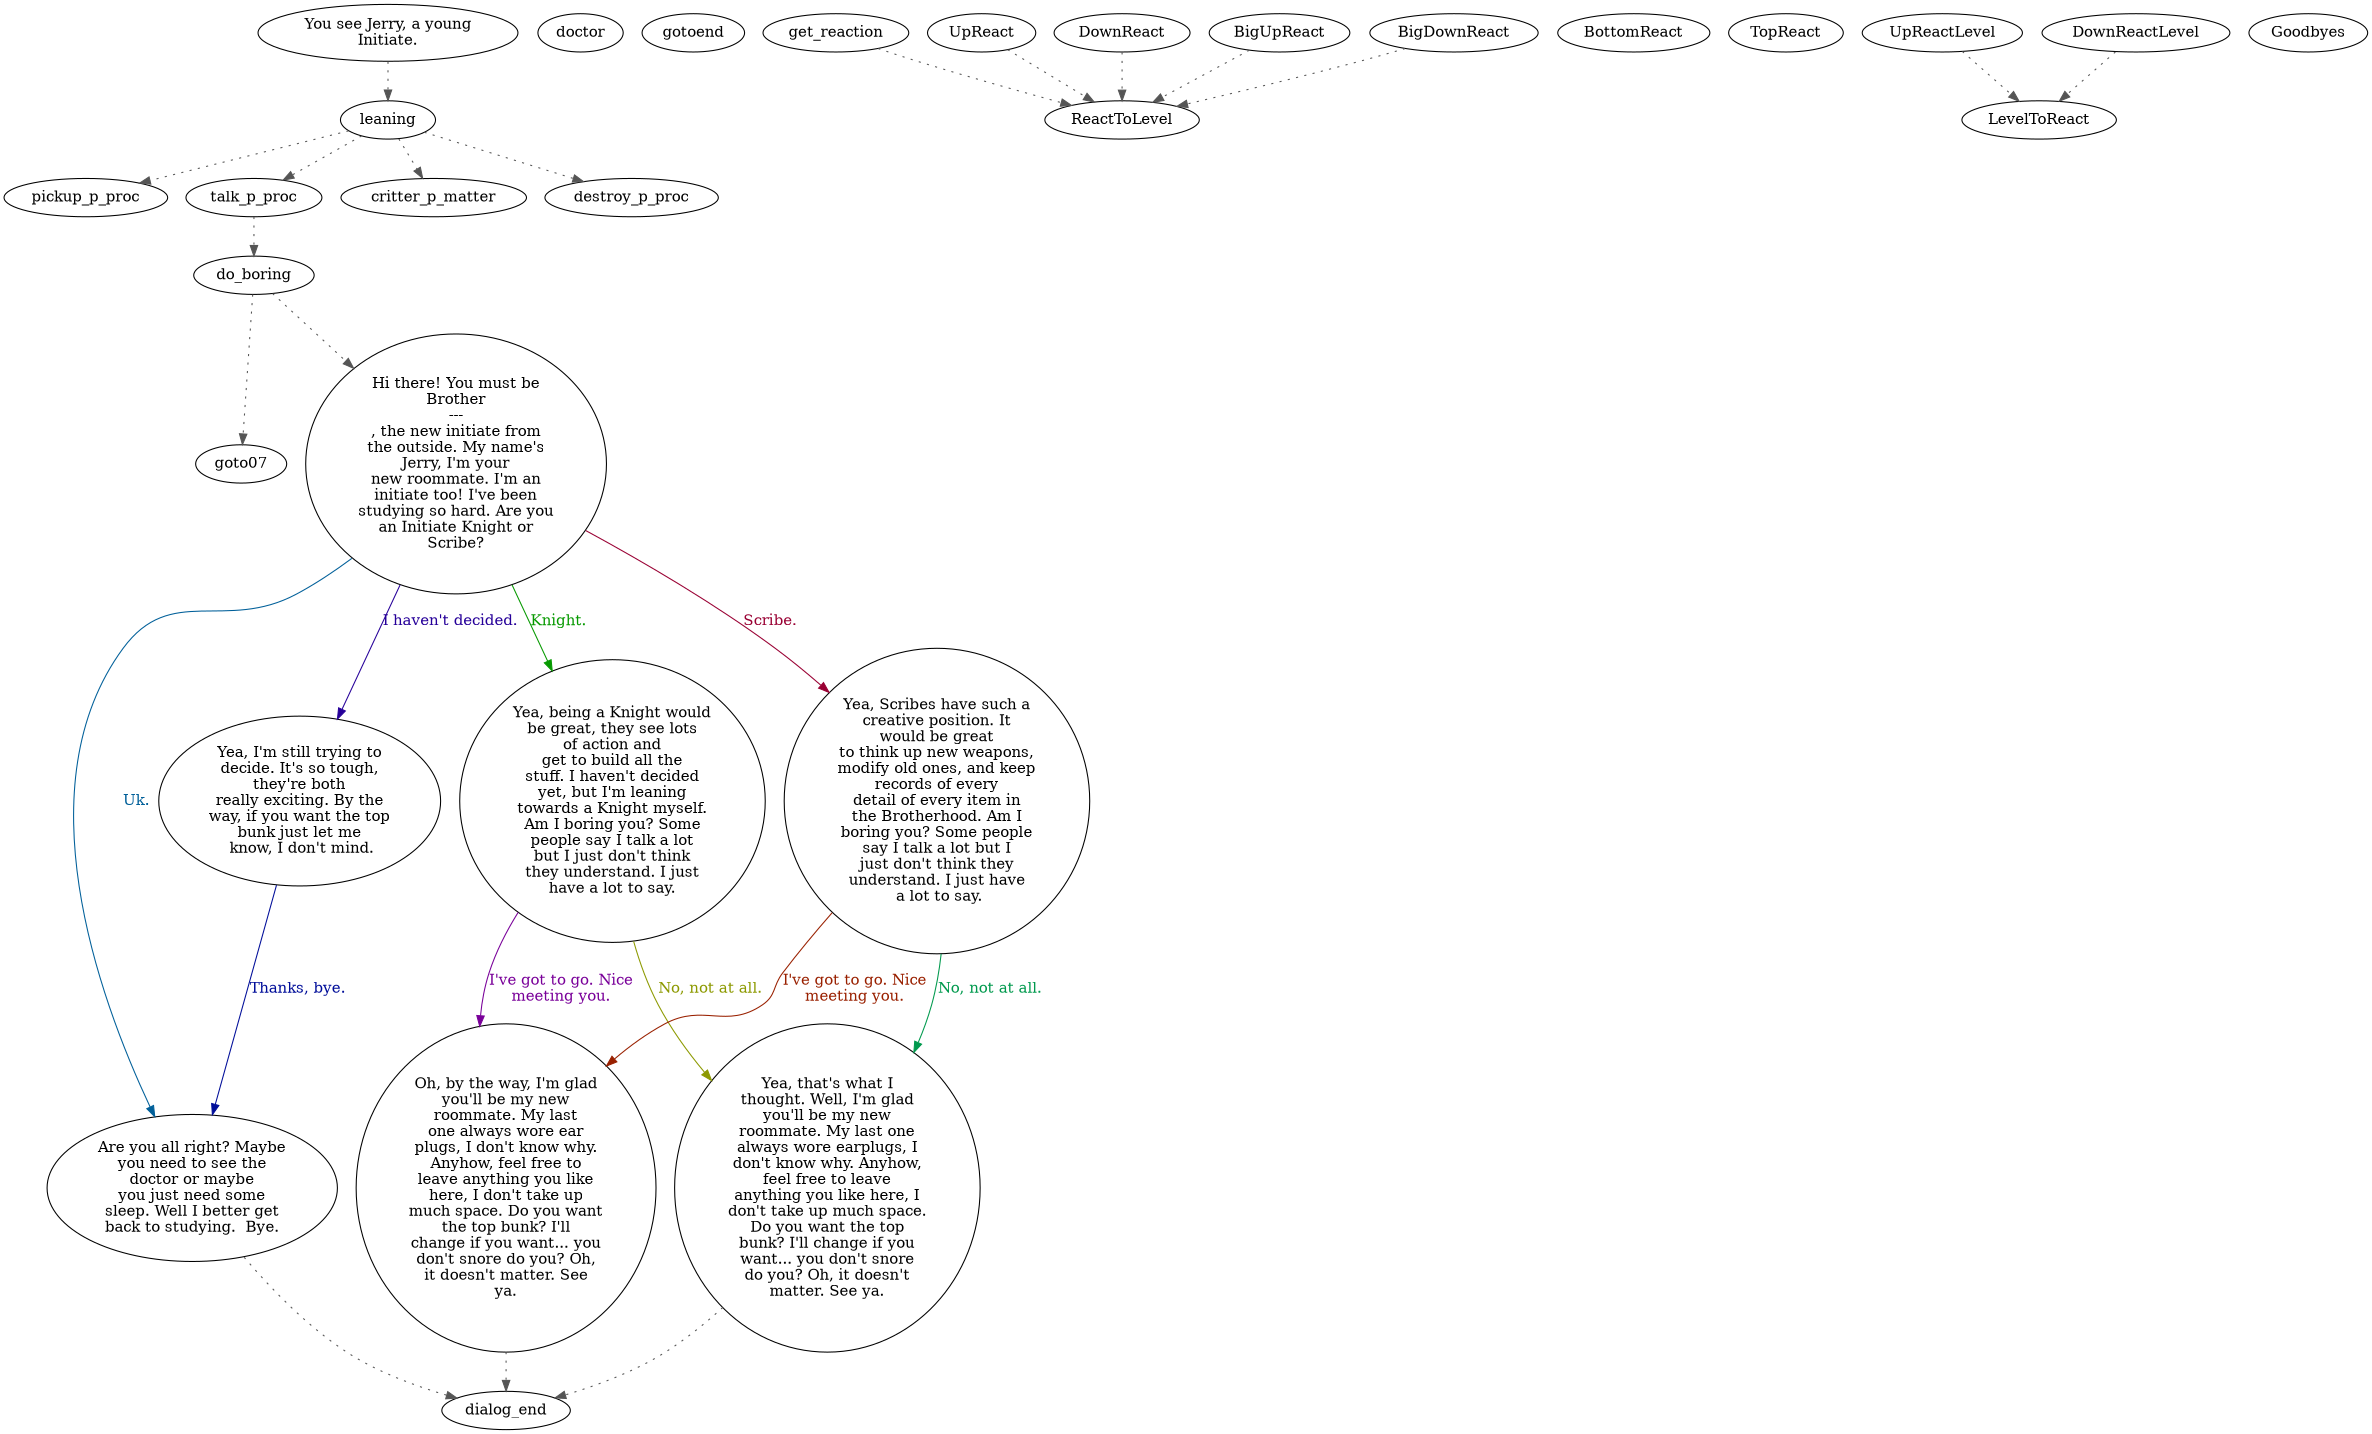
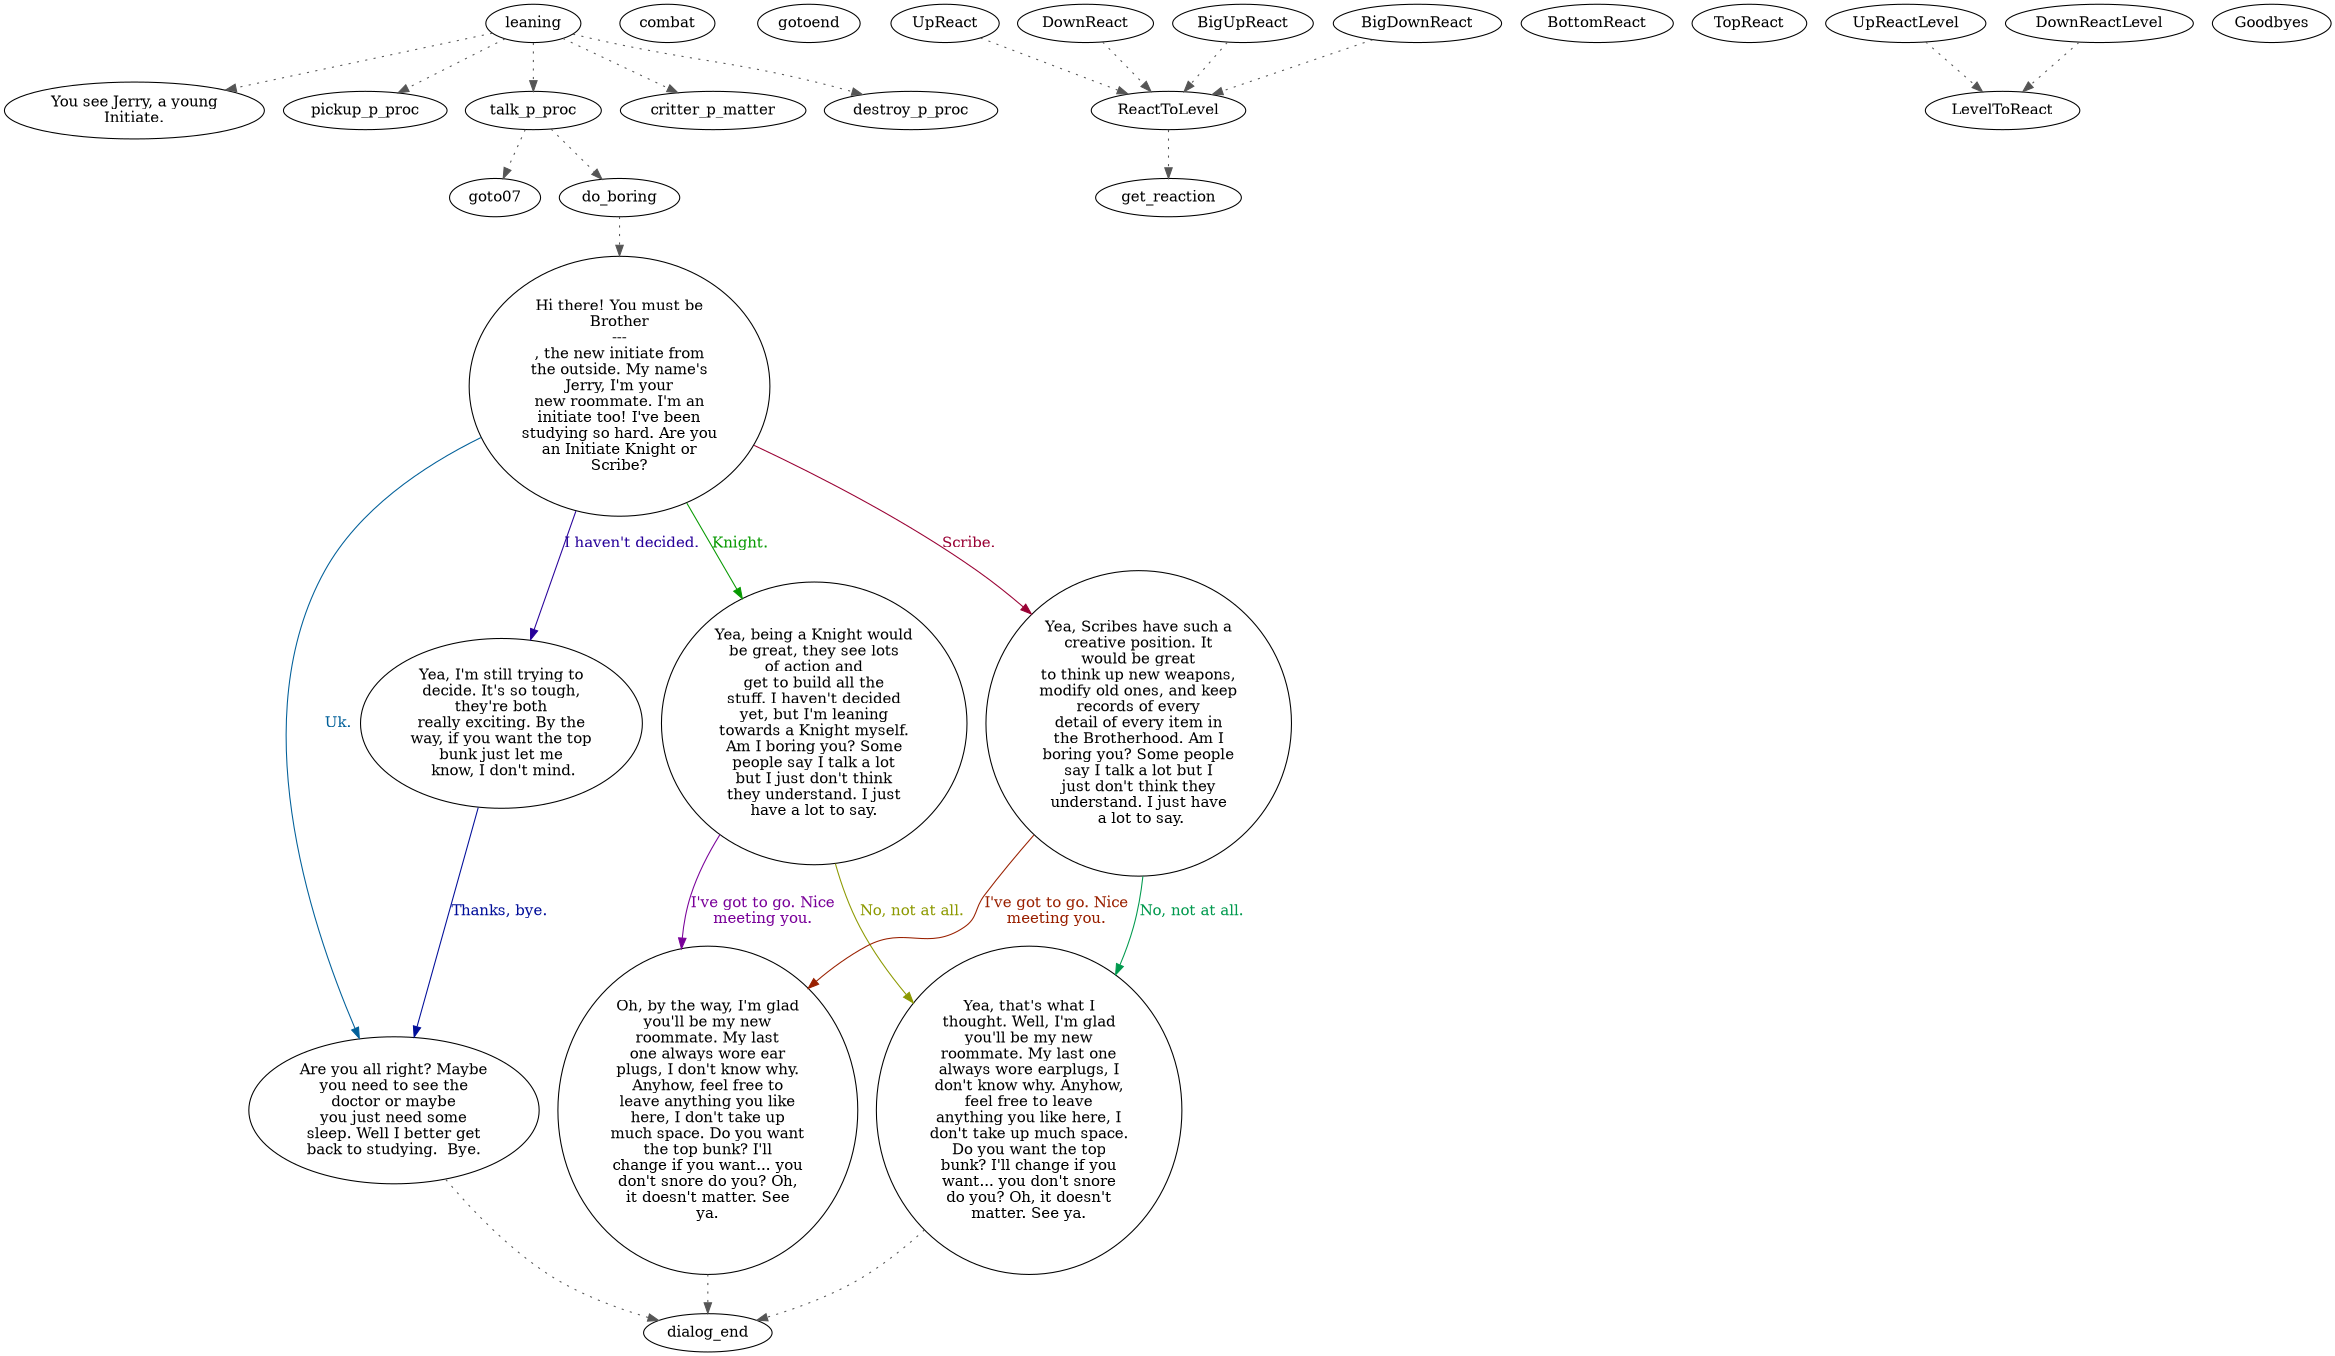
  digraph {
    node [color="#000000" fillcolor="#FFFFFF" style=filled]
    edge [color="#555555" style=dotted]
    n1 [label=leaning]
    n2 [label="You see Jerry, a young\nInitiate."]
    pickup_p_proc
    talk_p_proc
    n5 [label=critter_p_matter]
    destroy_p_proc
    goto07
    n8 [label=do_boring]
    n9 [label="Hi there! You must be\nBrother\n---\n, the new initiate from\nthe outside. My name's\nJerry, I'm your\nnew roommate. I'm an\ninitiate too! I've been\nstudying so hard. Are you\nan Initiate Knight or\nScribe?"]
-   combat [label=doctor]
+   combat
    n11 [label="Yea, I'm still trying to\ndecide. It's so tough,\nthey're both\nreally exciting. By the\nway, if you want the top\nbunk just let me\n know, I don't mind."]
    n12 [label="Yea, being a Knight would\nbe great, they see lots\nof action and\nget to build all the\nstuff. I haven't decided\nyet, but I'm leaning\ntowards a Knight myself.\nAm I boring you? Some\npeople say I talk a lot\nbut I just don't think\nthey understand. I just\nhave a lot to say."]
    n13 [label="Yea, Scribes have such a\ncreative position. It\nwould be great\nto think up new weapons,\nmodify old ones, and keep\nrecords of every\ndetail of every item in\nthe Brotherhood. Am I\nboring you? Some people\nsay I talk a lot but I\njust don't think they\nunderstand. I just have\n a lot to say."]
    n14 [label="Are you all right? Maybe\nyou need to see the\ndoctor or maybe\nyou just need some\nsleep. Well I better get\nback to studying.  Bye."]
    n15 [label="Yea, that's what I\nthought. Well, I'm glad\nyou'll be my new\nroommate. My last one\nalways wore earplugs, I\ndon't know why. Anyhow,\nfeel free to leave\nanything you like here, I\ndon't take up much space.\nDo you want the top\nbunk? I'll change if you\nwant... you don't snore\ndo you? Oh, it doesn't\nmatter. See ya."]
    n16 [label="Oh, by the way, I'm glad\nyou'll be my new\nroommate. My last\none always wore ear\nplugs, I don't know why.\nAnyhow, feel free to\nleave anything you like\nhere, I don't take up\nmuch space. Do you want\nthe top bunk? I'll\nchange if you want... you\ndon't snore do you? Oh,\nit doesn't matter. See\nya."]
    dialog_end
    gotoend
    get_reaction
    ReactToLevel
    UpReact
    DownReact
    BottomReact
    TopReact
    BigUpReact
    BigDownReact
    UpReactLevel
    LevelToReact
    DownReactLevel
    Goodbyes
-   n2 -> n1
+   n1 -> n2
    n1 -> pickup_p_proc
    n1 -> talk_p_proc
    n1 -> n5
    n1 -> destroy_p_proc
-   n8 -> goto07
+   talk_p_proc -> goto07
    talk_p_proc -> n8
    n8 -> n9
    n9 -> n11 [color="#260099" fontcolor="#260099" label="I haven't decided." style=""]
    n9 -> n12 [color="#069900" fontcolor="#069900" label="Knight." style=""]
    n9 -> n13 [color="#990033" fontcolor="#990033" label="Scribe." style=""]
    n9 -> n14 [color="#005F99" fontcolor="#005F99" label="Uk." style=""]
    n11 -> n14 [color="#000D99" fontcolor="#000D99" label="Thanks, bye." style=""]
    n12 -> n15 [color="#8C9900" fontcolor="#8C9900" label="No, not at all." style=""]
    n12 -> n16 [color="#790099" fontcolor="#790099" label="I've got to go. Nice\nmeeting you." style=""]
    n13 -> n15 [color="#00994D" fontcolor="#00994D" label="No, not at all." style=""]
    n13 -> n16 [color="#992000" fontcolor="#992000" label="I've got to go. Nice\nmeeting you." style=""]
    n14 -> dialog_end
    n15 -> dialog_end
    n16 -> dialog_end
-   get_reaction -> ReactToLevel
+   ReactToLevel -> get_reaction
    UpReact -> ReactToLevel
    DownReact -> ReactToLevel
    BigUpReact -> ReactToLevel
    BigDownReact -> ReactToLevel
    UpReactLevel -> LevelToReact
    DownReactLevel -> LevelToReact
  }
